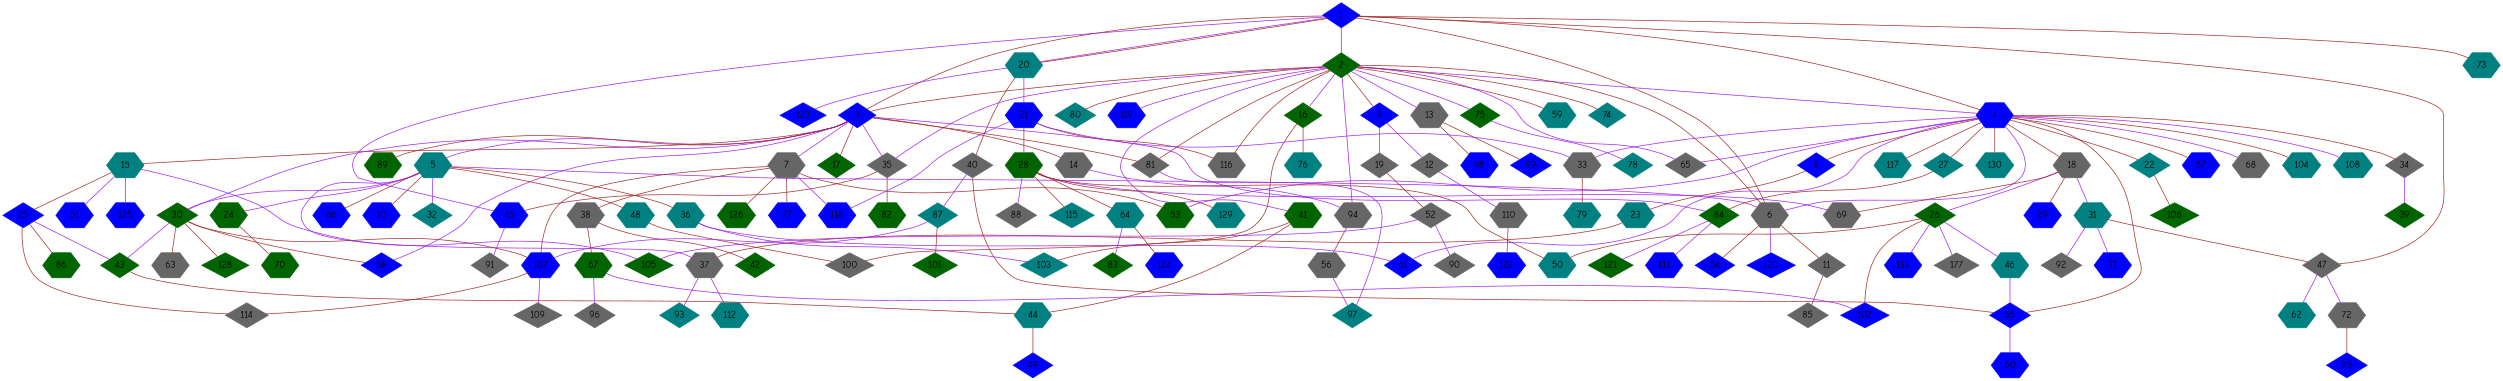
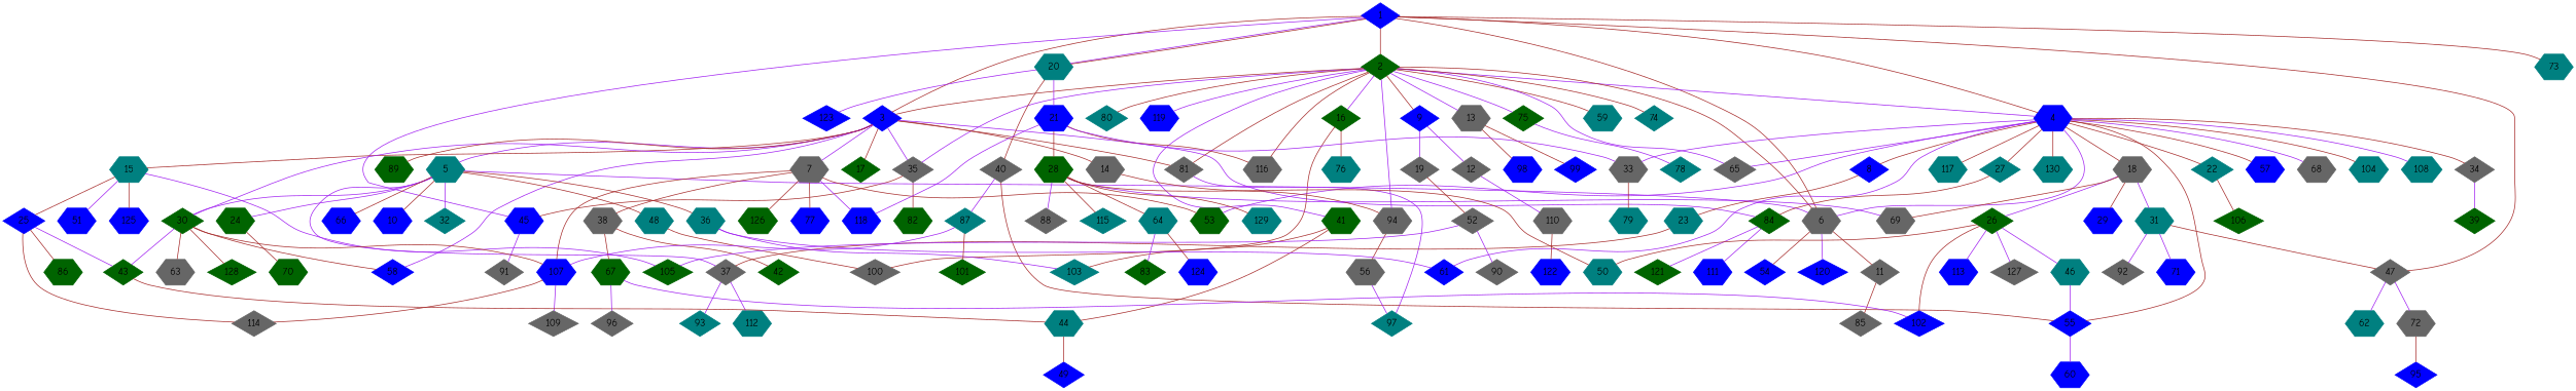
  graph {
    fontname="Comic Neue"
    node [color=gray40 fontname="Comic Neue" shape=hexagon style=filled]
    edge [color=brown fontname="Comic Neue"]
    1 [color=blue shape=diamond]
    2 [color=darkgreen shape=diamond]
    3 [color=blue shape=diamond]
    4 [color=blue]
    6
    20 [color=teal]
    45 [color=blue]
    47 [shape=diamond]
    73 [color=teal]
    9 [color=blue shape=diamond]
    13
    16 [color=darkgreen shape=diamond]
    35 [shape=diamond]
    41 [color=darkgreen]
    59 [color=teal]
    65 [shape=diamond]
    74 [color=teal shape=diamond]
    75 [color=darkgreen shape=diamond]
    80 [color=teal shape=diamond]
    81 [shape=diamond]
    94
    116
    119 [color=blue]
    5 [color=teal]
    7
    14
    15 [color=teal]
    17 [color=darkgreen shape=diamond]
    30 [color=darkgreen shape=diamond]
    58 [color=blue shape=diamond]
    84 [color=darkgreen shape=diamond]
    89 [color=darkgreen]
    8 [color=blue shape=diamond]
    18
    22 [color=teal shape=diamond]
    27 [color=teal shape=diamond]
    33
    34 [shape=diamond]
    53 [color=darkgreen]
    55 [color=blue shape=diamond]
    57 [color=blue]
    61 [color=blue shape=diamond]
    68
    104 [color=teal]
    108 [color=teal]
    117 [color=teal]
    130 [color=teal]
    11 [shape=diamond]
    54 [color=blue shape=diamond]
    120 [color=blue shape=diamond]
    21 [color=blue]
    40 [shape=diamond]
    123 [color=blue shape=diamond]
    91 [shape=diamond]
    62 [color=teal]
    72
    12 [shape=diamond]
    19 [shape=diamond]
    98 [color=blue]
    99 [color=blue shape=diamond]
    76 [color=teal]
    100 [shape=diamond]
    82 [color=darkgreen]
    103 [color=teal shape=diamond]
    44 [color=teal]
    78 [color=teal shape=diamond]
    97 [color=teal shape=diamond]
    56
    10 [color=blue]
    24 [color=darkgreen]
    32 [color=teal shape=diamond]
    36 [color=teal]
-   37
+   37 [shape=diamond]
    48 [color=teal]
    66 [color=blue]
    38
    77 [color=blue]
    107 [color=blue]
    118 [color=blue]
    126 [color=darkgreen]
    25 [color=blue shape=diamond]
    51 [color=blue]
    105 [color=darkgreen shape=diamond]
    125 [color=blue]
    43 [color=darkgreen shape=diamond]
    63
    128 [color=darkgreen shape=diamond]
    111 [color=blue]
    121 [color=darkgreen shape=diamond]
    23 [color=teal]
    26 [color=darkgreen shape=diamond]
    29 [color=blue]
    31 [color=teal]
    69
    106 [color=darkgreen shape=diamond]
    79 [color=teal]
    39 [color=darkgreen shape=diamond]
    60 [color=blue]
    70 [color=darkgreen]
    93 [color=teal shape=diamond]
    112 [color=teal]
    85 [shape=diamond]
    42 [color=darkgreen shape=diamond]
    67 [color=darkgreen]
    114 [shape=diamond]
    109 [shape=diamond]
    110
    52 [shape=diamond]
    122 [color=blue]
    86 [color=darkgreen]
    46 [color=teal]
    50 [color=teal]
    102 [color=blue shape=diamond]
    113 [color=blue]
-   127 [shape=diamond label=177]
+   127 [shape=diamond]
    71 [color=blue]
    92 [shape=diamond]
    90 [shape=diamond]
    28 [color=darkgreen]
    87 [color=teal shape=diamond]
    64 [color=teal]
    88 [shape=diamond]
    115 [color=teal shape=diamond]
    129 [color=teal]
    83 [color=darkgreen shape=diamond]
    124 [color=blue]
    96 [shape=diamond]
    101 [color=darkgreen shape=diamond]
    49 [color=blue shape=diamond]
    95 [color=blue shape=diamond]
    1 -- 2
    1 -- 3
    1 -- 4
    1 -- 6
    1 -- 20 [color=purple]
    1 -- 20
    1 -- 45 [color=purple]
    1 -- 47
    1 -- 73
    2 -- 3
    2 -- 4 [color=purple]
    2 -- 6
    2 -- 9
    2 -- 13 [color=purple]
    2 -- 16 [color=purple]
    2 -- 35 [color=purple]
    2 -- 41 [color=purple]
    2 -- 59
    2 -- 65 [color=purple]
    2 -- 74
    2 -- 75 [color=purple]
    2 -- 80
    2 -- 81
    2 -- 94 [color=purple]
    2 -- 116
    2 -- 119 [color=purple]
    3 -- 35 [color=purple]
    3 -- 81
    3 -- 5 [color=purple]
    3 -- 7 [color=purple]
    3 -- 14
    3 -- 15
    3 -- 17
    3 -- 30 [color=purple]
    3 -- 58 [color=purple]
    3 -- 84 [color=purple]
    3 -- 89
    4 -- 6 [color=purple]
    4 -- 65 [color=purple]
    4 -- 8
    4 -- 18
    4 -- 22
    4 -- 27
    4 -- 33 [color=purple]
    4 -- 34
    4 -- 53 [color=purple]
    4 -- 55
    4 -- 57
    4 -- 61 [color=purple]
    4 -- 68 [color=purple]
    4 -- 104
    4 -- 108 [color=purple]
    4 -- 117
    4 -- 130
    6 -- 11
    6 -- 54
    6 -- 120 [color=purple]
    20 -- 21 [color=purple]
    20 -- 40
    20 -- 123 [color=purple]
    45 -- 91 [color=purple]
    47 -- 62 [color=purple]
    47 -- 72 [color=purple]
    9 -- 12 [color=purple]
    9 -- 19 [color=purple]
    13 -- 98
    13 -- 99
    16 -- 76
    16 -- 100
    35 -- 45
    35 -- 82
    41 -- 103
    41 -- 44
    75 -- 78 [color=purple]
    81 -- 97 [color=purple]
    94 -- 56
    5 -- 6 [color=purple]
    5 -- 30 [color=purple]
    5 -- 10
    5 -- 24 [color=purple]
    5 -- 32 [color=purple]
    5 -- 36
    5 -- 37 [color=purple]
    5 -- 48
    5 -- 66
    7 -- 53
    7 -- 38
    7 -- 77
    7 -- 107
    7 -- 118 [color=purple]
    7 -- 126
-   14 -- 94 [color=purple]
+   14 -- 94
    15 -- 25
    15 -- 51 [color=purple]
    15 -- 105 [color=purple]
    15 -- 125
    30 -- 58
    30 -- 107
    30 -- 43 [color=purple]
    30 -- 63
    30 -- 128
    84 -- 111 [color=purple]
    84 -- 121 [color=purple]
    8 -- 23
    18 -- 26 [color=purple]
    18 -- 29
    18 -- 31 [color=purple]
    18 -- 69
    22 -- 106
    27 -- 84
    33 -- 79
    34 -- 39 [color=purple]
    55 -- 60 [color=purple]
    11 -- 85
    21 -- 116
    21 -- 33 [color=purple]
    21 -- 118 [color=purple]
    21 -- 28
    40 -- 55
    40 -- 87 [color=purple]
    72 -- 95
    12 -- 110 [color=purple]
    19 -- 52
    44 -- 49
    56 -- 97 [color=purple]
    24 -- 70
    36 -- 61 [color=purple]
    36 -- 103 [color=purple]
    37 -- 93 [color=purple]
    37 -- 112 [color=purple]
    48 -- 100
    38 -- 42
    38 -- 67
    107 -- 114
    107 -- 109 [color=purple]
    25 -- 43 [color=purple]
    25 -- 114
    25 -- 86
    43 -- 44
    23 -- 37
    26 -- 46 [color=purple]
    26 -- 50
    26 -- 102
    26 -- 113 [color=purple]
    26 -- 127 [color=purple]
    31 -- 47
    31 -- 71 [color=purple]
    31 -- 92 [color=purple]
    67 -- 102 [color=purple]
    67 -- 96 [color=purple]
    110 -- 122
    52 -- 105 [color=purple]
    52 -- 90 [color=purple]
    46 -- 55 [color=purple]
    28 -- 69 [color=purple]
    28 -- 50
    28 -- 64
    28 -- 88 [color=purple]
    28 -- 115
    28 -- 129
    87 -- 107 [color=purple]
    87 -- 101
    64 -- 83 [color=purple]
    64 -- 124
  }
